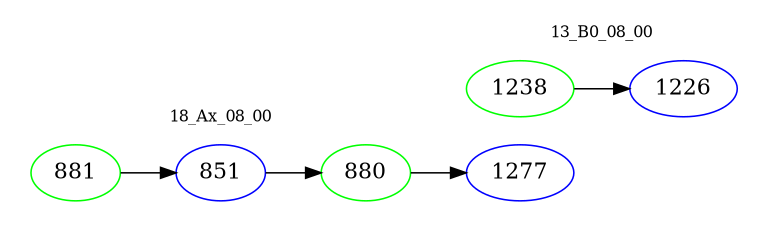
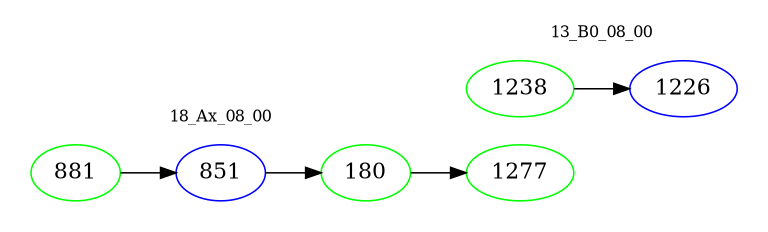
  digraph {
    rankdir=LR
    node [color=green]
    edge [color=black]
    n1 [label=881]
    n2 [color=blue label=851]
-   n3 [label=880]
+   n3 [label=180]
    n4 [label=1238]
    n5 [color=blue label=1226]
-   n6 [color=blue label=1277]
+   n6 [label=1277]
    subgraph cluster_1 {
      color=white
      fontsize=10
      label="18_Ax_08_00"
      n1
      n2
      n3
    }
    subgraph cluster_2 {
      color=white
      fontsize=10
      label="13_B0_08_00"
      n4
      n5
      n6
    }
    n1 -> n2
    n2 -> n3
    n3 -> n6
    n4 -> n5
  }
